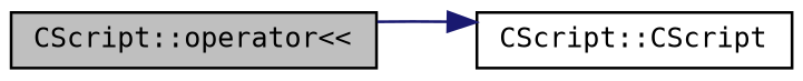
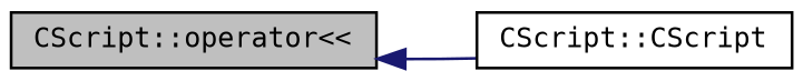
  digraph {
    rankdir=LR
    fontname="DejaVu Sans Mono"
    node [color=black fontname="DejaVu Sans Mono" fontsize=10 shape=record style=filled]
    n1 [fillcolor=grey75 fontcolor=black height=0.2 label="CScript::operator\<\<" width=0.4]
    n2 [fillcolor=white height=0.2 label="CScript::CScript" width=0.4]
-   n2 -> n1 [color=midnightblue dir=back fontname="DejaVu Sans Mono" fontsize=10 labelfontname=Helvetica labelfontsize=10 style=solid]
+   n1 -> n2 [color=midnightblue dir=back fontname="DejaVu Sans Mono" fontsize=10 labelfontname=Helvetica labelfontsize=10 style=solid]
  }
